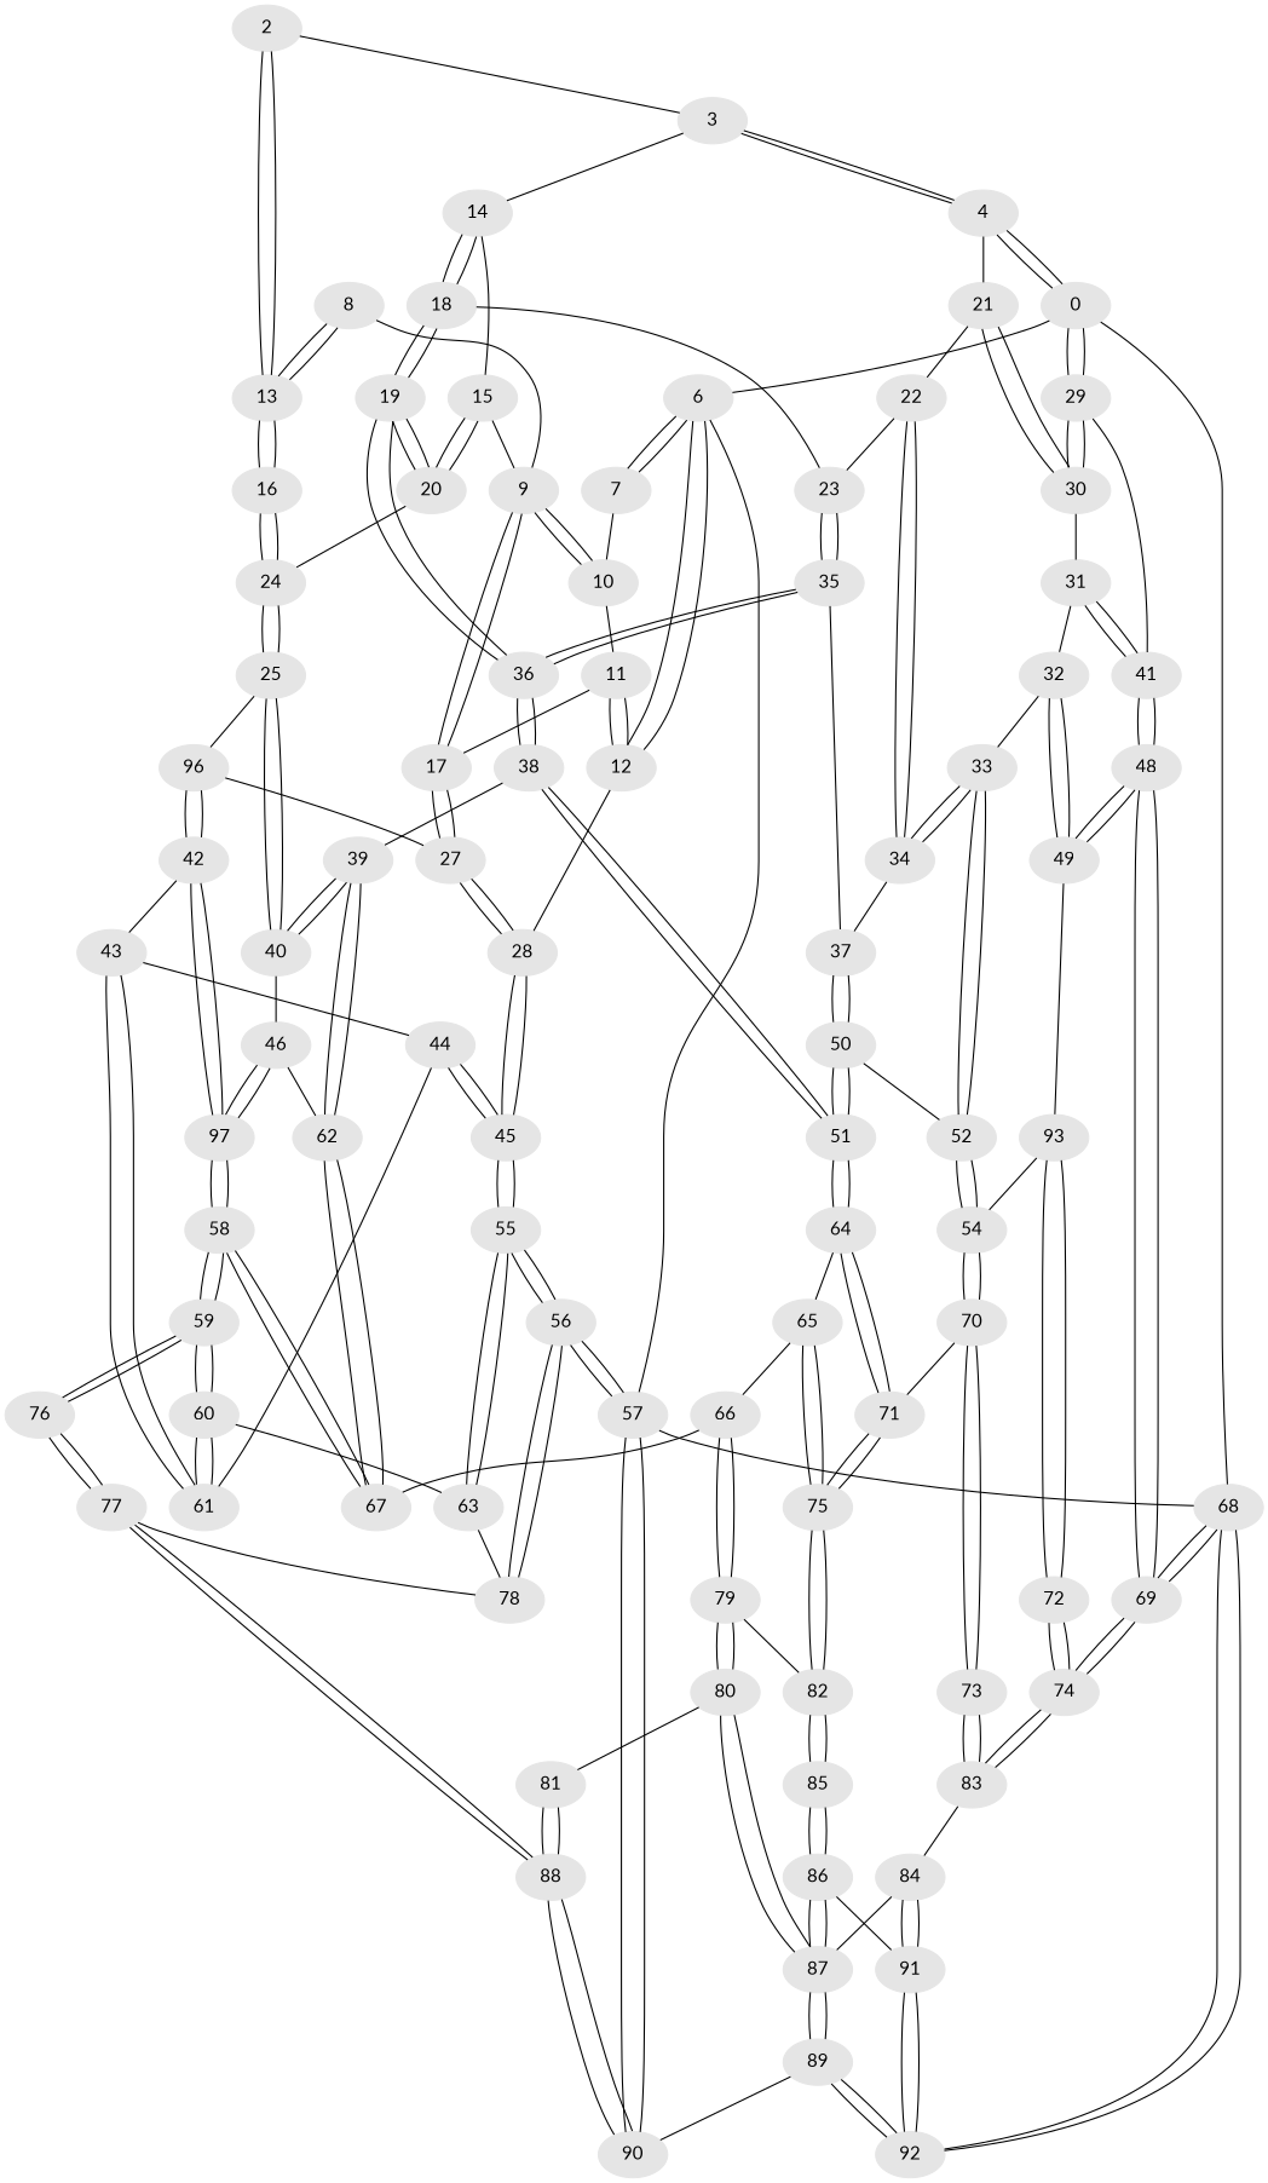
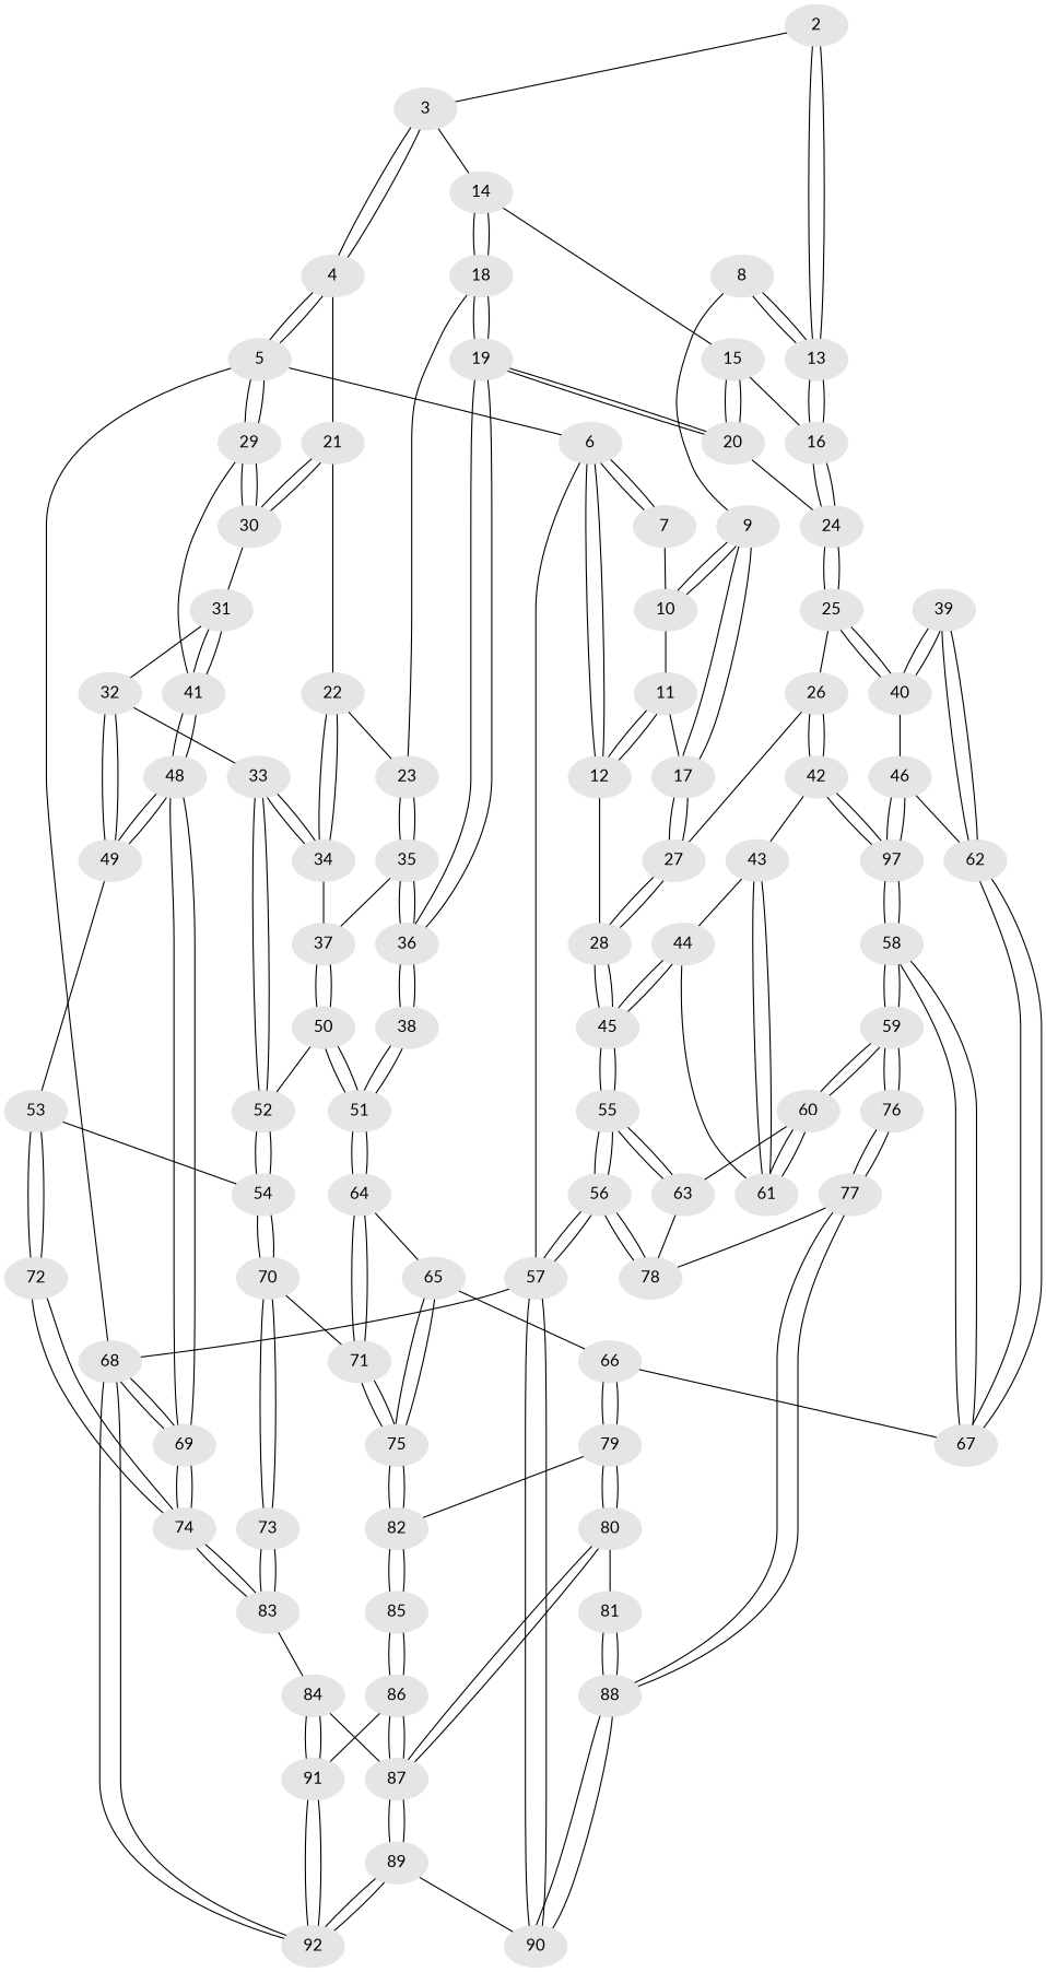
  graph {
    fontname=Lato
    node [color=gray90 fontname=Lato style=filled]
    edge [fontname=Lato]
    2
    3
    13
    8
    9
    4
    14
    16
-   5 [label=0]
+   5
    21
    15
    18
    6
    29
    68
    22
    30
    7
    12
    57
    41
    69
    92
    10
    28
    90
    11
    17
    27
    45
    24
    20
    19
    23
    25
    36
    35
    38
    34
    31
    37
-   26 [label=96]
+   26
    40
    42
    46
    43
    n47 [label=97]
    55
    48
    32
    33
    49
    52
-   53 [label=93]
+   53
    54
    50
    39
    51
    62
    64
    67
    44
    61
    58
    56
    63
    59
    74
    72
    65
    71
    70
    73
    78
    60
    76
    77
    66
    75
    79
    82
    80
    83
    84
    85
    88
    81
    87
    89
    86
    91
    2 -- 3
    2 -- 13
    2 -- 13
    3 -- 4
    3 -- 4
    3 -- 14
    13 -- 16
    13 -- 16
    8 -- 13
    8 -- 13
    8 -- 9
    9 -- 10
    9 -- 10
    9 -- 17
    9 -- 17
    4 -- 5
    4 -- 5
    4 -- 21
    14 -- 15
    14 -- 18
    14 -- 18
    16 -- 24
    16 -- 24
    5 -- 6
    5 -- 29
    5 -- 29
    5 -- 68
    21 -- 22
    21 -- 30
    21 -- 30
-   15 -- 9
+   15 -- 16
    15 -- 20
    15 -- 20
    18 -- 19
    18 -- 19
    18 -- 23
    6 -- 7
    6 -- 7
    6 -- 12
    6 -- 12
    6 -- 57
    29 -- 30
    29 -- 30
    29 -- 41
    68 -- 69
    68 -- 69
    68 -- 92
    68 -- 92
    22 -- 23
    22 -- 34
    22 -- 34
    30 -- 31
    7 -- 10
    12 -- 28
    57 -- 68
    57 -- 90
    57 -- 90
    41 -- 48
    41 -- 48
    69 -- 74
    69 -- 74
    10 -- 11
    28 -- 45
    28 -- 45
    11 -- 12
    11 -- 12
    11 -- 17
    17 -- 27
    17 -- 27
    27 -- 28
    27 -- 28
    45 -- 55
    45 -- 55
    24 -- 25
    24 -- 25
    20 -- 24
    19 -- 20
    19 -- 20
    19 -- 36
    19 -- 36
    23 -- 35
    23 -- 35
    25 -- 26
    25 -- 40
    25 -- 40
    36 -- 38
    36 -- 38
    35 -- 36
    35 -- 36
    35 -- 37
-   38 -- 39
    38 -- 51
    38 -- 51
    34 -- 37
    31 -- 41
    31 -- 41
    31 -- 32
    37 -- 50
    37 -- 50
    26 -- 27
    26 -- 42
    26 -- 42
    40 -- 46
    42 -- 43
    42 -- n47
    42 -- n47
    46 -- n47
    46 -- n47
    46 -- 62
    43 -- 44
    43 -- 61
    43 -- 61
    n47 -- 58
    n47 -- 58
    55 -- 56
    55 -- 56
    55 -- 63
    55 -- 63
    48 -- 69
    48 -- 69
    48 -- 49
    48 -- 49
    32 -- 33
    32 -- 49
    32 -- 49
    33 -- 34
    33 -- 34
    33 -- 52
    33 -- 52
    49 -- 53
    52 -- 54
    52 -- 54
    53 -- 54
    53 -- 72
    53 -- 72
    54 -- 70
    54 -- 70
    50 -- 52
    50 -- 51
    50 -- 51
    39 -- 40
    39 -- 40
    39 -- 62
    39 -- 62
    51 -- 64
    51 -- 64
    62 -- 67
    62 -- 67
    64 -- 65
    64 -- 71
    64 -- 71
    44 -- 45
    44 -- 45
    44 -- 61
    58 -- 67
    58 -- 67
    58 -- 59
    58 -- 59
    56 -- 57
    56 -- 57
    56 -- 78
    56 -- 78
    63 -- 78
    59 -- 60
    59 -- 60
    59 -- 76
    59 -- 76
    74 -- 83
    74 -- 83
    72 -- 74
    72 -- 74
    65 -- 66
    65 -- 75
    65 -- 75
    71 -- 75
    71 -- 75
    70 -- 71
    70 -- 73
    70 -- 73
    73 -- 83
    73 -- 83
    60 -- 61
    60 -- 61
    60 -- 63
    76 -- 77
    76 -- 77
    77 -- 78
    77 -- 88
    77 -- 88
    66 -- 67
    66 -- 79
    66 -- 79
    75 -- 82
    75 -- 82
    79 -- 82
    79 -- 80
    79 -- 80
    82 -- 85
    82 -- 85
    80 -- 81
    80 -- 87
    80 -- 87
    83 -- 84
    84 -- 87
    84 -- 91
    84 -- 91
    85 -- 86
    85 -- 86
    88 -- 90
    88 -- 90
    81 -- 88
    81 -- 88
    87 -- 89
    87 -- 89
    89 -- 92
    89 -- 92
    89 -- 90
    86 -- 87
    86 -- 87
    86 -- 91
    91 -- 92
    91 -- 92
  }
